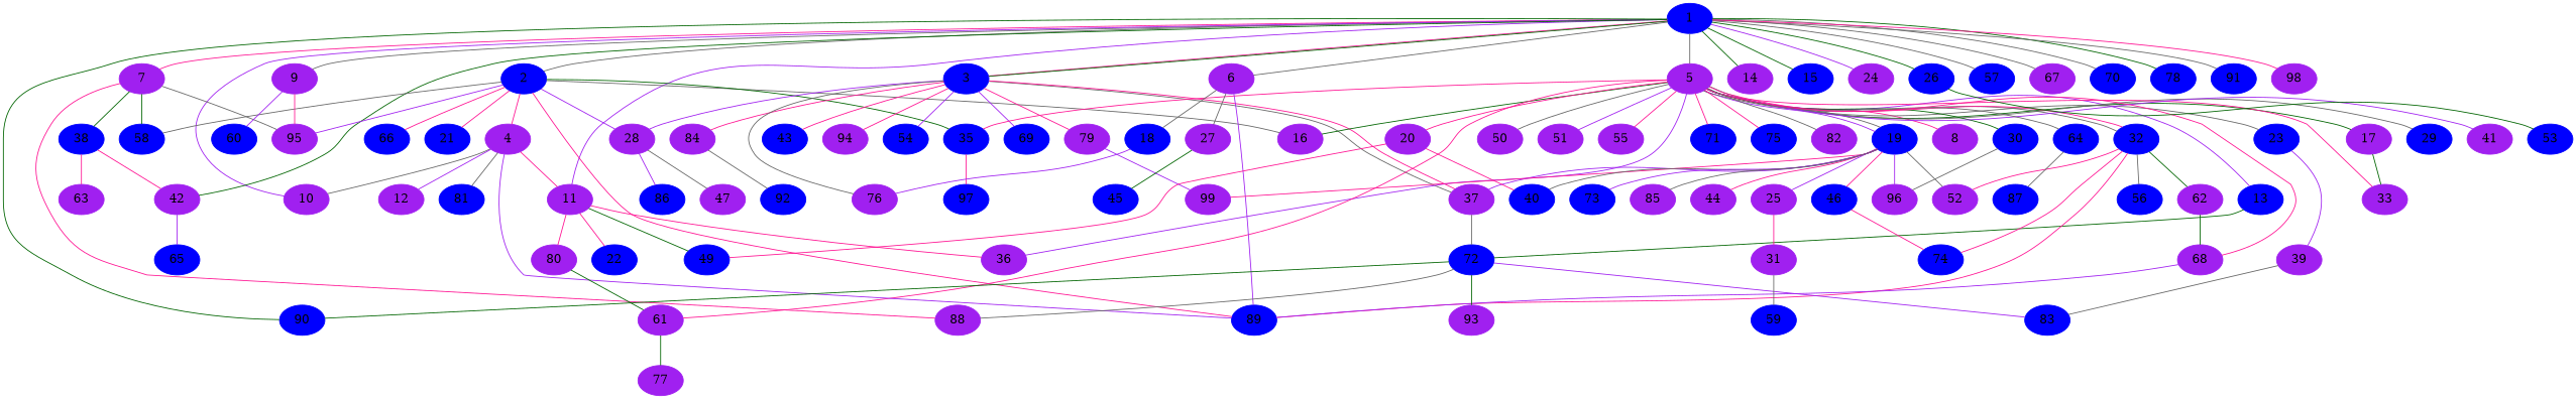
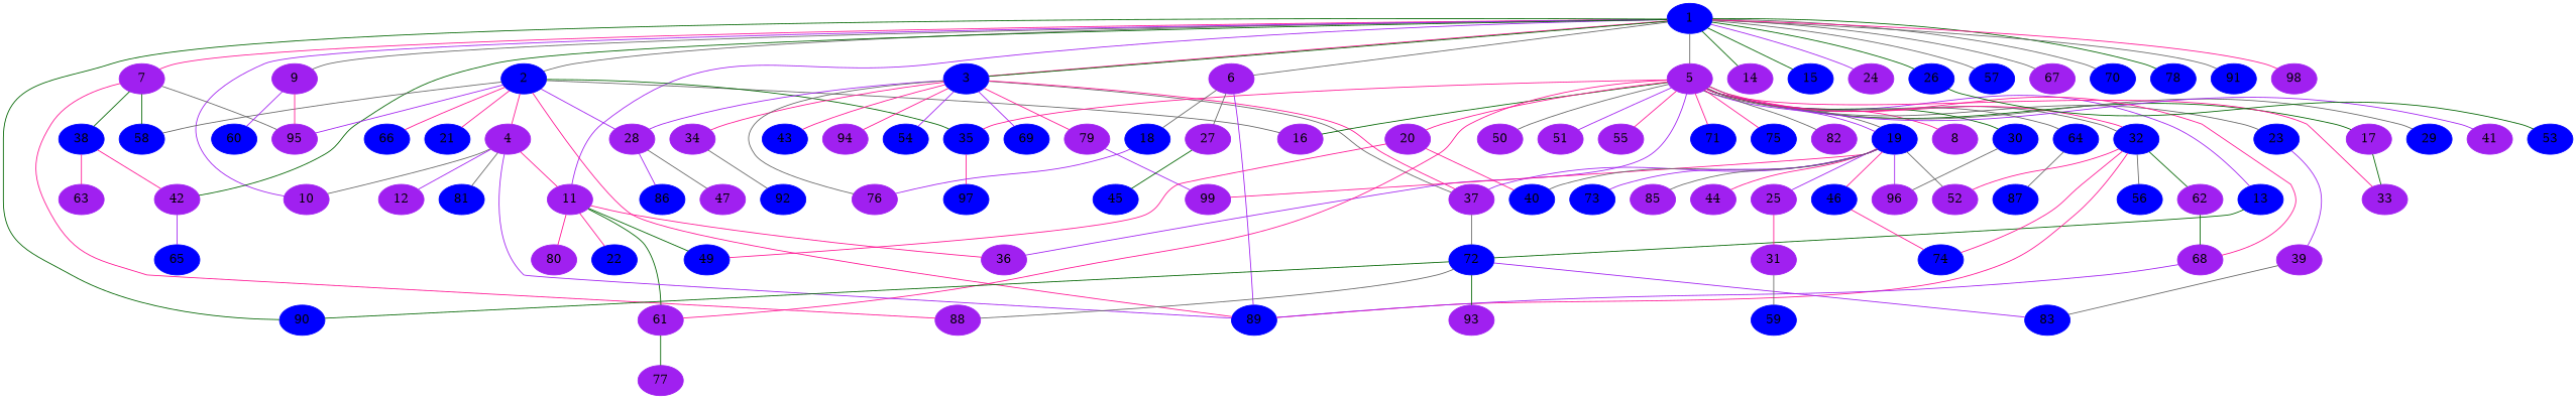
  graph {
    node [color=purple style=filled]
    edge [color=deeppink]
    1 [color=blue]
    2 [color=blue]
    3 [color=blue]
    5
    6
    7
    9
    10
    11
    14
    15 [color=blue]
    24
    26 [color=blue]
    42
    57 [color=blue]
    67
    70 [color=blue]
    78 [color=blue]
    90 [color=blue]
    91 [color=blue]
    98
    4
    16
    21 [color=blue]
    28
    35 [color=blue]
    58 [color=blue]
    66 [color=blue]
    89 [color=blue]
    95
-   34 [label=84]
+   34
    37
    43 [color=blue]
    54 [color=blue]
    69 [color=blue]
    76
    79
    94
    8
    13 [color=blue]
    17
    19 [color=blue]
    20
    23 [color=blue]
    29 [color=blue]
    30 [color=blue]
    32 [color=blue]
    33
    36
    41
    50
    51
    55
    61
    64 [color=blue]
    68
    71 [color=blue]
    75 [color=blue]
    82
    18 [color=blue]
    27
    38 [color=blue]
    88
    60 [color=blue]
    22 [color=blue]
    49 [color=blue]
    80
    53 [color=blue]
    65 [color=blue]
    12
    81 [color=blue]
    47
    86 [color=blue]
    97 [color=blue]
    92 [color=blue]
    72 [color=blue]
    99
    25
    40 [color=blue]
    44
    46 [color=blue]
    52
    73 [color=blue]
    85
    96
    39
    56 [color=blue]
    62
    74 [color=blue]
    77
    87 [color=blue]
    45 [color=blue]
    63
    83 [color=blue]
    93
    31
    59 [color=blue]
    1 -- 2 [color=gray40]
    1 -- 3
    1 -- 3 [color=darkgreen]
    1 -- 5 [color=gray40]
    1 -- 6 [color=gray40]
    1 -- 7
    1 -- 9 [color=gray40]
    1 -- 10 [color=purple]
    1 -- 11 [color=purple]
    1 -- 14 [color=darkgreen]
    1 -- 15 [color=darkgreen]
    1 -- 24 [color=purple]
    1 -- 26 [color=darkgreen]
    1 -- 42 [color=darkgreen]
    1 -- 57 [color=gray40]
    1 -- 67 [color=gray40]
    1 -- 70 [color=gray40]
    1 -- 78 [color=darkgreen]
    1 -- 90 [color=darkgreen]
    1 -- 91 [color=gray40]
    1 -- 98
    2 -- 4
    2 -- 16 [color=gray40]
    2 -- 21
    2 -- 28 [color=purple]
    2 -- 35 [color=darkgreen]
    2 -- 58 [color=gray40]
    2 -- 66
    2 -- 89
    2 -- 95 [color=purple]
    3 -- 28 [color=purple]
    3 -- 34
    3 -- 37 [color=gray40]
    3 -- 37
    3 -- 43
    3 -- 54 [color=purple]
    3 -- 69 [color=purple]
    3 -- 76 [color=gray40]
    3 -- 79
    3 -- 94
    5 -- 16 [color=darkgreen]
    5 -- 35
    5 -- 8
    5 -- 13 [color=purple]
    5 -- 17 [color=darkgreen]
    5 -- 19 [color=purple]
    5 -- 19 [color=gray40]
    5 -- 20
    5 -- 23 [color=gray40]
    5 -- 29 [color=gray40]
    5 -- 30 [color=darkgreen]
    5 -- 32 [color=gray40]
    5 -- 32
    5 -- 33
    5 -- 36 [color=purple]
    5 -- 41 [color=purple]
    5 -- 50 [color=gray40]
    5 -- 51 [color=purple]
    5 -- 55
    5 -- 61
    5 -- 64 [color=gray40]
    5 -- 68
    5 -- 71
    5 -- 75
    5 -- 82 [color=gray40]
    6 -- 89 [color=purple]
    6 -- 18 [color=gray40]
    6 -- 27 [color=gray40]
    7 -- 58 [color=darkgreen]
    7 -- 95 [color=gray40]
    7 -- 38 [color=darkgreen]
    7 -- 88
    9 -- 95
    9 -- 60 [color=purple]
    11 -- 36
-   80 -- 61 [color=darkgreen]
+   11 -- 61 [color=darkgreen]
    11 -- 22
    11 -- 49 [color=darkgreen]
    11 -- 80
    26 -- 53 [color=darkgreen]
    42 -- 65 [color=purple]
    4 -- 10 [color=gray40]
    4 -- 11
    4 -- 89 [color=purple]
    4 -- 12 [color=purple]
    4 -- 81 [color=gray40]
    28 -- 47 [color=gray40]
    28 -- 86 [color=purple]
    35 -- 97
    34 -- 92 [color=gray40]
    37 -- 72 [color=gray40]
    79 -- 99 [color=purple]
    13 -- 72 [color=darkgreen]
    17 -- 33 [color=darkgreen]
    19 -- 37 [color=purple]
    19 -- 99
    19 -- 25 [color=purple]
    19 -- 40 [color=gray40]
    19 -- 44
    19 -- 46
    19 -- 52 [color=gray40]
    19 -- 73 [color=purple]
    19 -- 85 [color=gray40]
    19 -- 96 [color=purple]
    20 -- 49
    20 -- 40
    23 -- 39 [color=purple]
    30 -- 96 [color=gray40]
    32 -- 89
    32 -- 52
    32 -- 56 [color=gray40]
    32 -- 62 [color=darkgreen]
    32 -- 74
    61 -- 77 [color=darkgreen]
    64 -- 87 [color=gray40]
    68 -- 89 [color=purple]
    18 -- 76 [color=purple]
    27 -- 45 [color=darkgreen]
    38 -- 42
    38 -- 63
    72 -- 90 [color=darkgreen]
    72 -- 88 [color=gray40]
    72 -- 83 [color=purple]
    72 -- 93 [color=darkgreen]
    25 -- 31
    46 -- 74
    39 -- 83 [color=gray40]
    62 -- 68 [color=darkgreen]
    31 -- 59 [color=gray40]
  }
